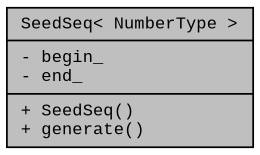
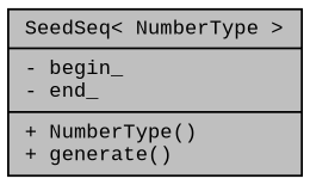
  digraph {
    fontname="Liberation Mono"
-   n1 [color=black fillcolor=grey75 fontcolor=black fontname="Liberation Mono" fontsize=10 height=0.2 label="{SeedSeq\< NumberType \>\n|- begin_\l- end_\l|+ SeedSeq()\l+ generate()\l}" shape=record style=filled width=0.4]
+   n1 [color=black fillcolor=grey75 fontcolor=black fontname="Liberation Mono" fontsize=10 height=0.2 label="{SeedSeq\< NumberType \>\n|- begin_\l- end_\l|+ NumberType()\l+ generate()\l}" shape=record style=filled width=0.4]
  }
